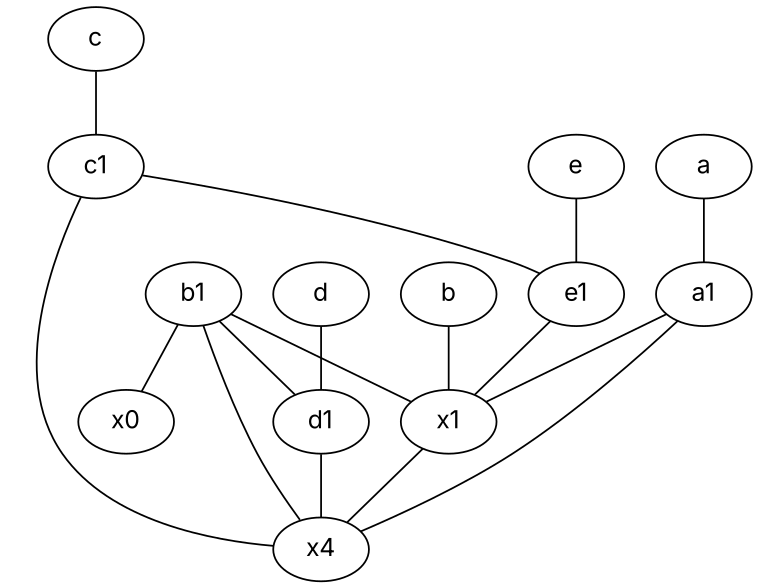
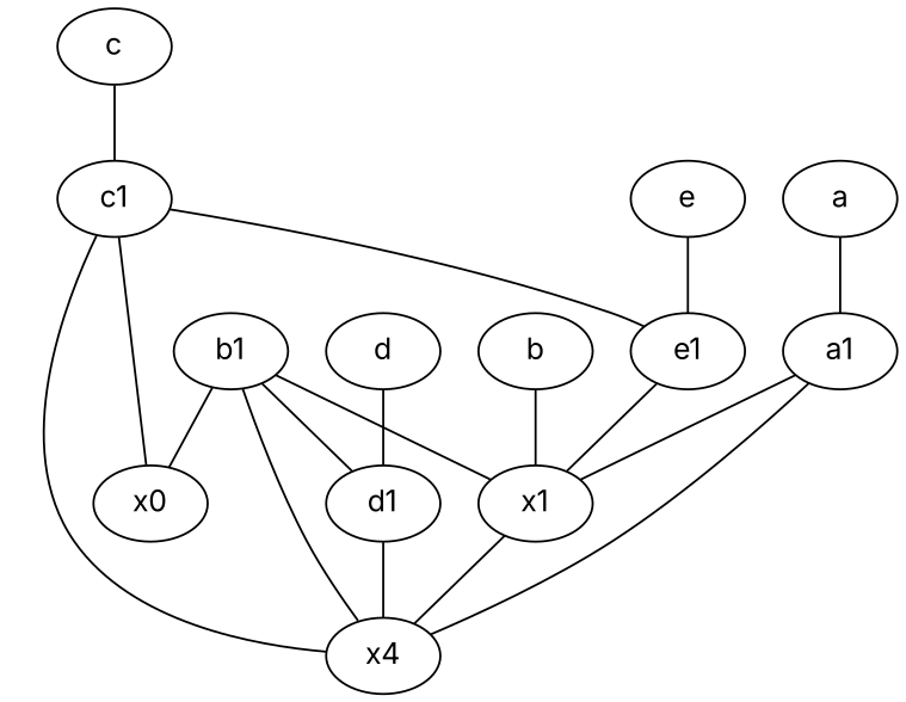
  graph {
    fontname=Inter
    node [fontname=Inter labelfontsize=50]
    edge [fontname=Inter]
    b1
    d1
    x1
    n4 [label=x4]
    x0
    e
    e1
    c
    c1
    a1
    a
    d
    b
    b1 -- d1
    b1 -- x1
    b1 -- n4
    b1 -- x0
    d1 -- n4
    x1 -- n4
    e -- e1
    e1 -- x1
    c -- c1
    c1 -- n4
+   c1 -- x0
    c1 -- e1
    a1 -- x1
    a1 -- n4
    a -- a1
    d -- d1
    b -- x1
  }
